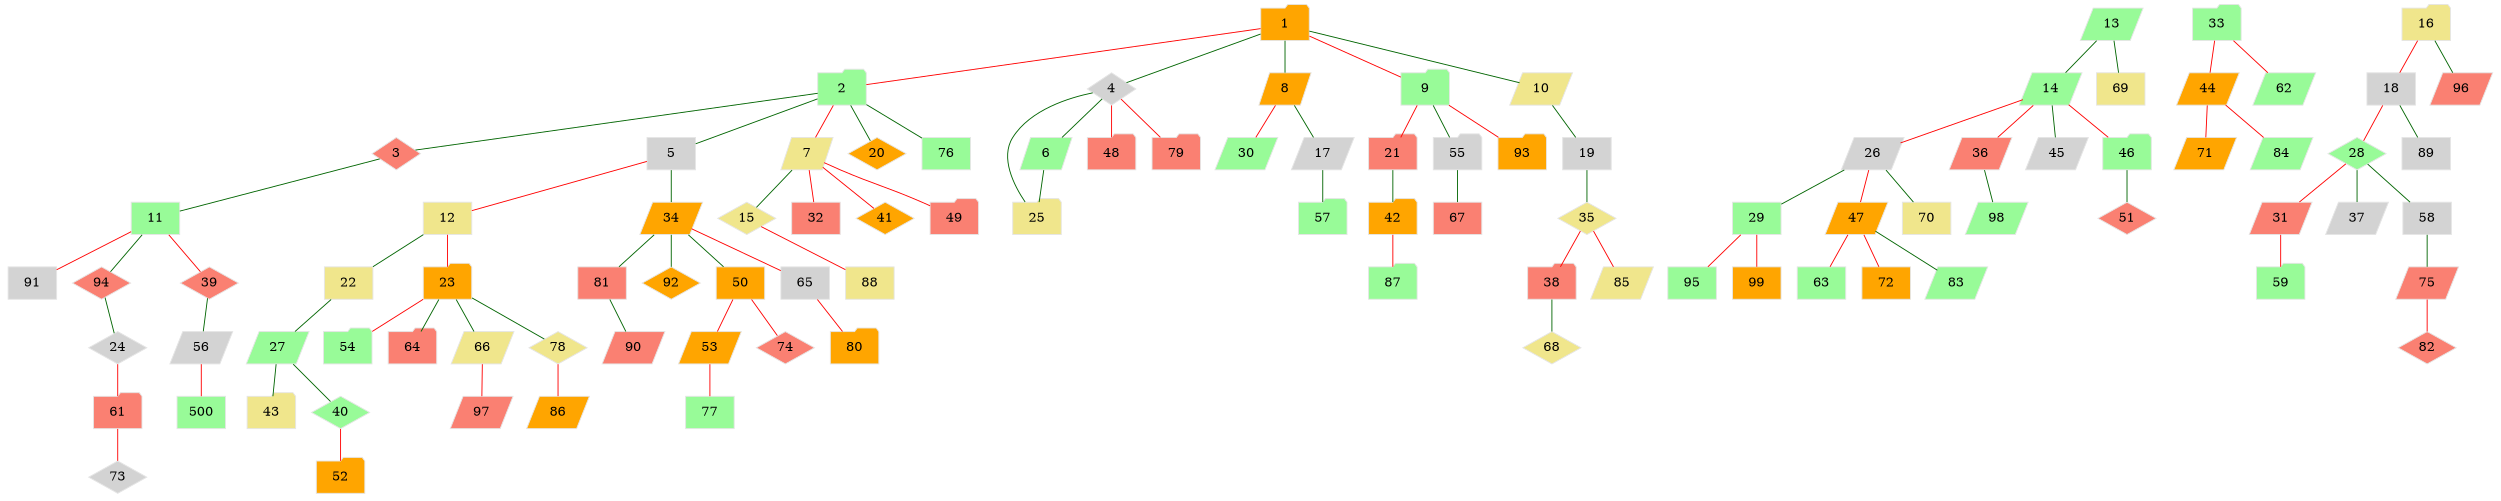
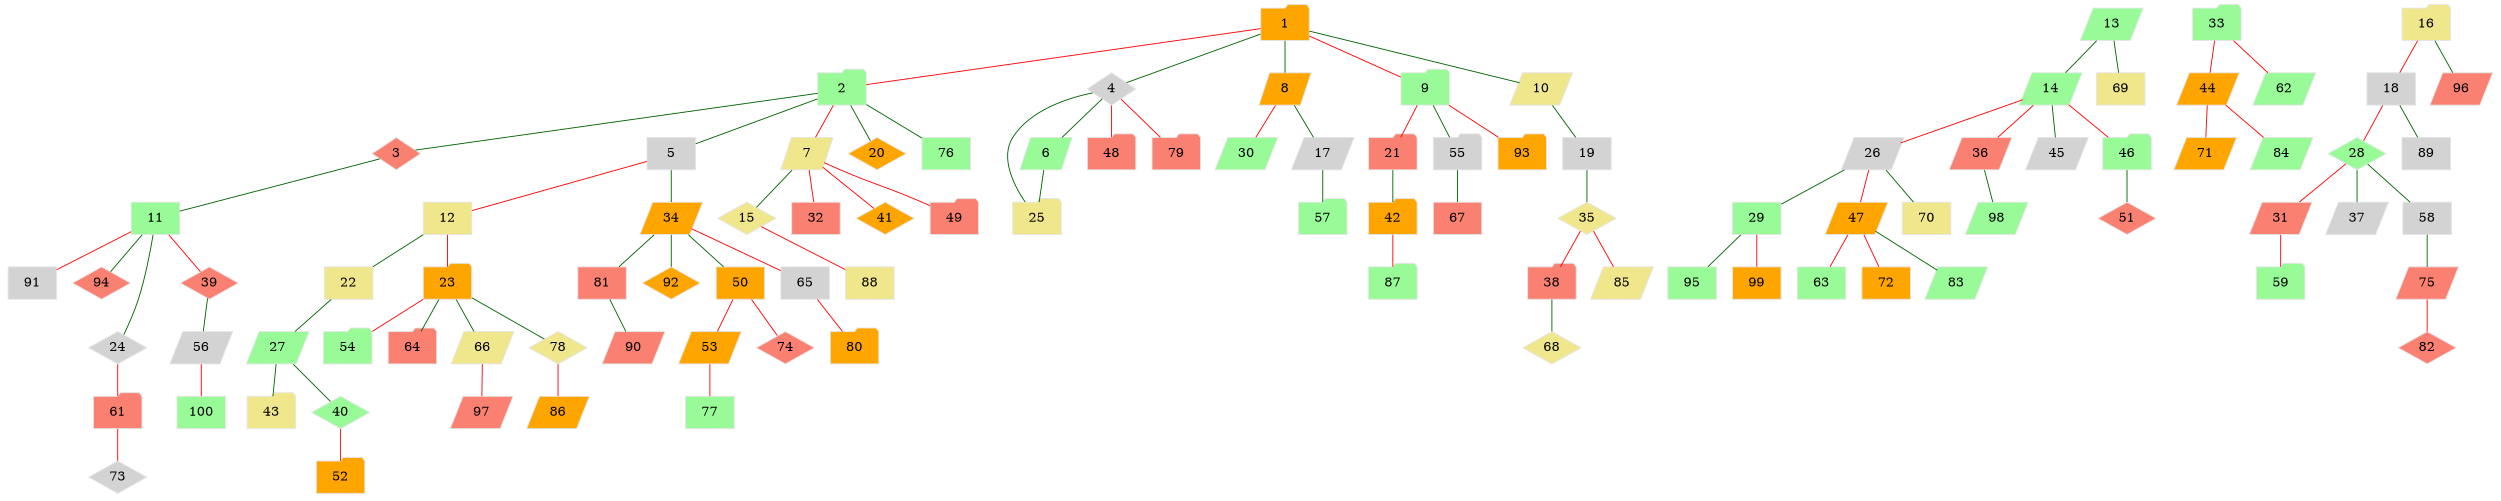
  graph {
    node [color=gray90 fillcolor=palegreen shape=parallelogram style=filled]
    edge [color=red]
    1 [fillcolor=orange shape=folder]
    2 [shape=folder]
    4 [fillcolor=lightgrey shape=diamond]
    8 [fillcolor=orange]
    9 [shape=folder]
    10 [fillcolor=khaki]
    3 [fillcolor=salmon shape=diamond]
    5 [fillcolor=lightgrey shape=box]
    7 [fillcolor=khaki]
    20 [fillcolor=orange shape=diamond]
    76 [shape=box]
    6
    48 [fillcolor=salmon shape=folder]
    79 [fillcolor=salmon shape=folder]
    25 [fillcolor=khaki shape=folder]
    17 [fillcolor=lightgrey]
    30
    21 [fillcolor=salmon shape=folder]
    55 [fillcolor=lightgrey shape=folder]
    93 [fillcolor=orange shape=folder]
    19 [fillcolor=lightgrey shape=box]
    11 [shape=box]
    12 [fillcolor=khaki shape=box]
    34 [fillcolor=orange]
    15 [fillcolor=khaki shape=diamond]
    32 [fillcolor=salmon shape=box]
    41 [fillcolor=orange shape=diamond]
    49 [fillcolor=salmon shape=folder]
    24 [fillcolor=lightgrey shape=diamond]
    39 [fillcolor=salmon shape=diamond]
    91 [fillcolor=lightgrey shape=box]
    94 [fillcolor=salmon shape=diamond]
    13
    14
    69 [fillcolor=khaki shape=box]
    22 [fillcolor=khaki shape=box]
    23 [fillcolor=orange shape=folder]
    50 [fillcolor=orange shape=box]
    65 [fillcolor=lightgrey shape=box]
    81 [fillcolor=salmon shape=box]
    92 [fillcolor=orange shape=diamond]
    88 [fillcolor=khaki shape=box]
    57 [shape=folder]
    42 [fillcolor=orange shape=folder]
    67 [fillcolor=salmon shape=box]
    35 [fillcolor=khaki shape=diamond]
    61 [fillcolor=salmon shape=folder]
    56 [fillcolor=lightgrey]
    27
    54 [shape=folder]
    64 [fillcolor=salmon shape=folder]
    66 [fillcolor=khaki]
    78 [fillcolor=khaki shape=diamond]
    26 [fillcolor=lightgrey]
    36 [fillcolor=salmon]
    45 [fillcolor=lightgrey]
    46 [shape=folder]
    29 [shape=box]
    47 [fillcolor=orange]
    70 [fillcolor=khaki shape=box]
    33 [shape=folder]
    44 [fillcolor=orange]
    62
    98
    51 [fillcolor=salmon shape=diamond]
    16 [fillcolor=khaki shape=folder]
    18 [fillcolor=lightgrey shape=box]
    96 [fillcolor=salmon]
    28 [shape=diamond]
    89 [fillcolor=lightgrey shape=box]
    31 [fillcolor=salmon]
    37 [fillcolor=lightgrey]
    58 [fillcolor=lightgrey shape=box]
    38 [fillcolor=salmon shape=folder]
    85 [fillcolor=khaki]
    87 [shape=folder]
    40 [shape=diamond]
    43 [fillcolor=khaki shape=folder]
    97 [fillcolor=salmon]
    86 [fillcolor=orange]
    73 [fillcolor=lightgrey shape=diamond]
    95 [shape=box]
    99 [fillcolor=orange shape=box]
    63 [shape=box]
    72 [fillcolor=orange shape=box]
    83
    52 [fillcolor=orange shape=folder]
    59 [shape=folder]
    75 [fillcolor=salmon]
    71 [fillcolor=orange]
    84
    53 [fillcolor=orange]
    74 [fillcolor=salmon shape=diamond]
    80 [fillcolor=orange shape=folder]
    90 [fillcolor=salmon]
    68 [fillcolor=khaki shape=diamond]
-   100 [shape=box label=500]
+   100 [shape=box]
    77 [shape=box]
    82 [fillcolor=salmon shape=diamond]
    1 -- 2
    1 -- 4 [color=darkgreen]
    1 -- 8 [color=darkgreen]
    1 -- 9
    1 -- 10 [color=darkgreen]
    2 -- 3 [color=darkgreen]
    2 -- 5 [color=darkgreen]
    2 -- 7
    2 -- 20 [color=darkgreen]
    2 -- 76 [color=darkgreen]
    4 -- 6 [color=darkgreen]
    4 -- 48
    4 -- 79
    4 -- 25 [color=darkgreen]
    8 -- 17 [color=darkgreen]
    8 -- 30
    9 -- 21
    9 -- 55 [color=darkgreen]
    9 -- 93
    10 -- 19 [color=darkgreen]
    3 -- 11 [color=darkgreen]
    5 -- 12
    5 -- 34 [color=darkgreen]
    7 -- 15 [color=darkgreen]
    7 -- 32
    7 -- 41
    7 -- 49
    6 -- 25 [color=darkgreen]
    17 -- 57 [color=darkgreen]
    21 -- 42 [color=darkgreen]
    55 -- 67 [color=darkgreen]
    19 -- 35 [color=darkgreen]
-   94 -- 24 [color=darkgreen]
+   11 -- 24 [color=darkgreen]
    11 -- 39
    11 -- 91
    11 -- 94 [color=darkgreen]
    12 -- 22 [color=darkgreen]
    12 -- 23
    34 -- 50 [color=darkgreen]
    34 -- 65
    34 -- 81 [color=darkgreen]
    34 -- 92 [color=darkgreen]
    15 -- 88
    24 -- 61
    39 -- 56 [color=darkgreen]
    13 -- 14 [color=darkgreen]
    13 -- 69 [color=darkgreen]
    14 -- 26
    14 -- 36
    14 -- 45 [color=darkgreen]
    14 -- 46
    22 -- 27 [color=darkgreen]
    23 -- 54
    23 -- 64 [color=darkgreen]
    23 -- 66 [color=darkgreen]
    23 -- 78 [color=darkgreen]
    50 -- 53
    50 -- 74
    65 -- 80
    81 -- 90 [color=darkgreen]
    42 -- 87
    35 -- 38
    35 -- 85
    61 -- 73
    56 -- 100
    27 -- 40 [color=darkgreen]
    27 -- 43 [color=darkgreen]
    66 -- 97
    78 -- 86
    26 -- 29 [color=darkgreen]
    26 -- 47
    26 -- 70 [color=darkgreen]
    36 -- 98 [color=darkgreen]
    46 -- 51 [color=darkgreen]
-   29 -- 95
+   29 -- 95 [color=darkgreen]
    29 -- 99
    47 -- 63
    47 -- 72
    47 -- 83 [color=darkgreen]
    33 -- 44
    33 -- 62
    44 -- 71
    44 -- 84
    16 -- 18
    16 -- 96 [color=darkgreen]
    18 -- 28
    18 -- 89 [color=darkgreen]
    28 -- 31
    28 -- 37 [color=darkgreen]
    28 -- 58 [color=darkgreen]
    31 -- 59
    58 -- 75 [color=darkgreen]
    38 -- 68 [color=darkgreen]
    40 -- 52
    75 -- 82
    53 -- 77
  }
